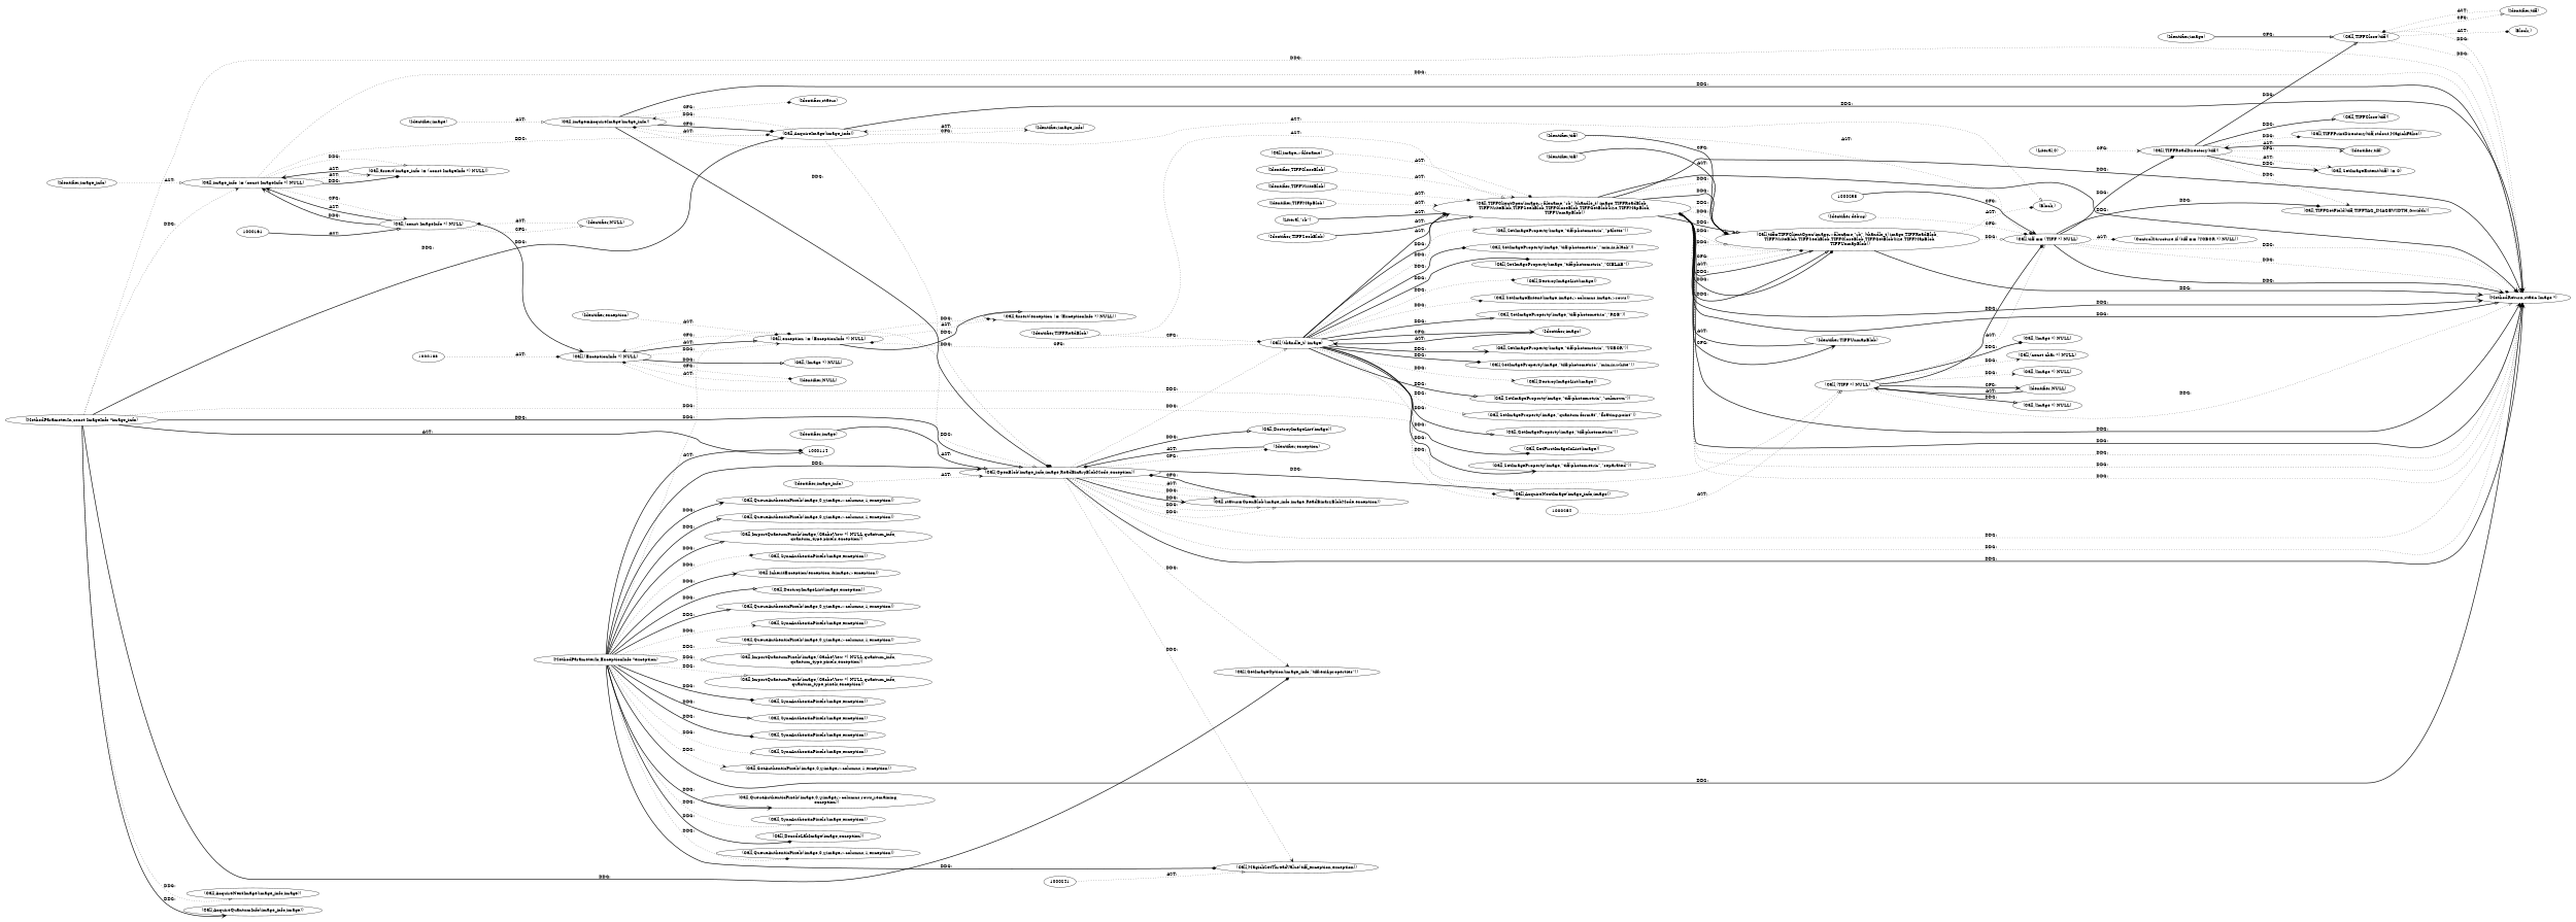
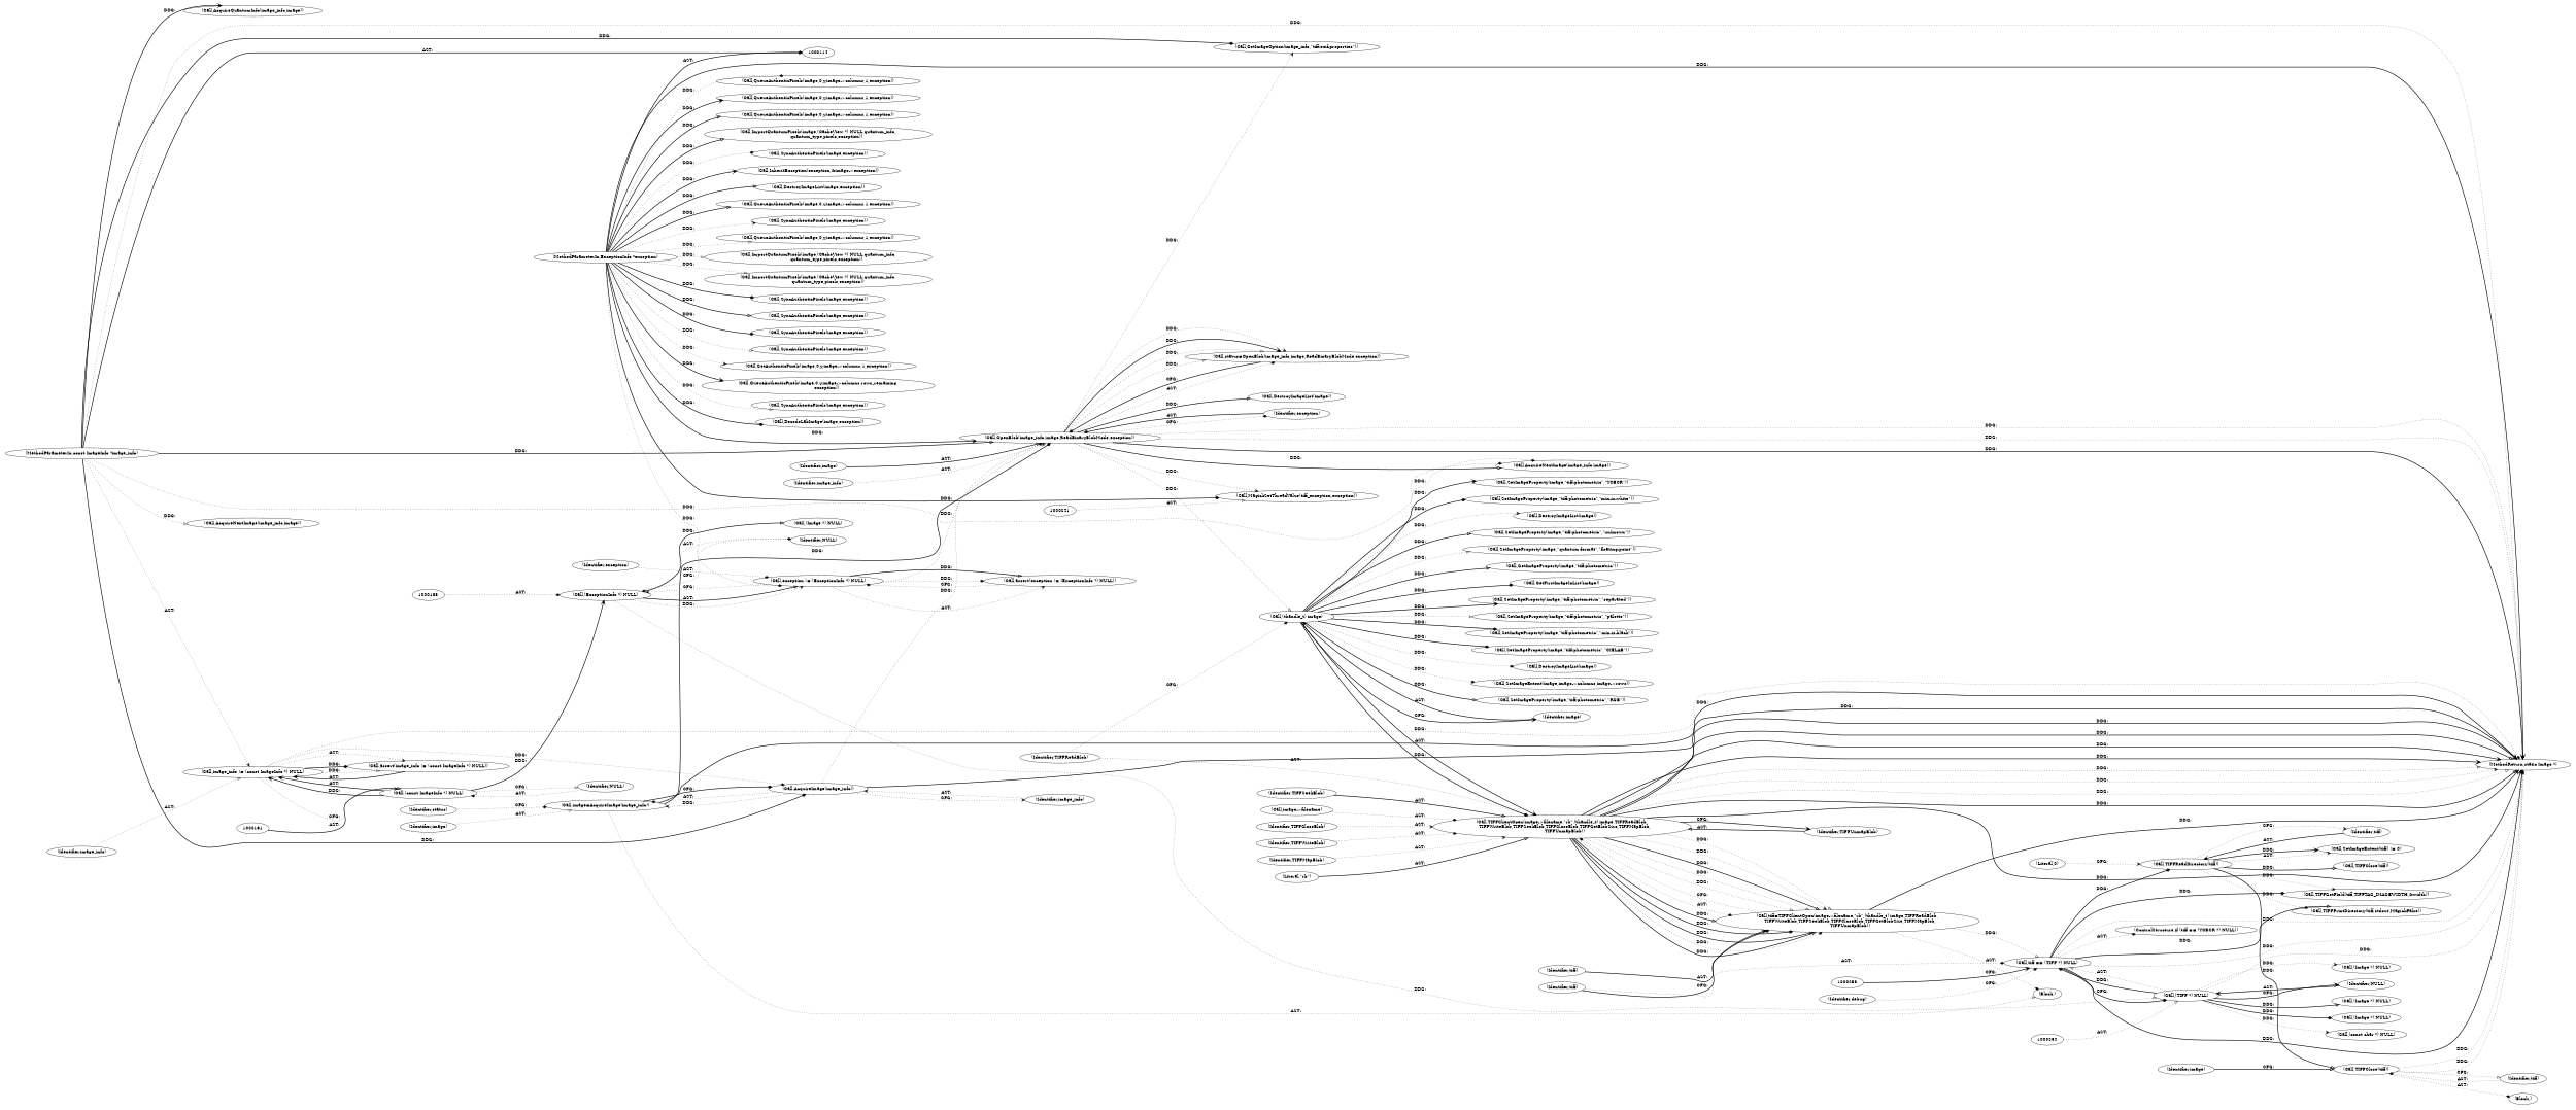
  digraph {
    rankdir=LR
    edge [arrowhead=onormal style=dotted]
    n1 [label="(Call,TIFFClose(tiff))"]
    n2 [label="(Identifier,tiff)"]
    n3 [label="(Block,)"]
    n4 [label="(MethodReturn,static Image *)"]
    n5 [label="(Call,TIFFReadDirectory(tiff))"]
    n6 [label="(Call,TIFFClose(tiff))"]
    n7 [label="(Call,TIFFPrintDirectory(tiff,stdout,MagickFalse))"]
    n8 [label="(Call,TIFFGetField(tiff,TIFFTAG_IMAGEWIDTH,&width))"]
    n9 [label="(Call,SetImageExtent(tiff) != 0)"]
    n10 [label="(Identifier,tiff)"]
    n11 [label="(Call,tiff == (TIFF *) NULL)"]
    n12 [label="(Call,(TIFF *) NULL)"]
    n13 [label="(ControlStructure,if (tiff == (YCBCR *) NULL))"]
    n14 [label="(Call,(Image *) NULL)"]
    n15 [label="(Identifier,NULL)"]
    n16 [label="(Call,(Image *) NULL)"]
    n17 [label="(Call,(Image *) NULL)"]
    n18 [label="(Call,(const char *) NULL)"]
    n19 [label="(Call,tiff=TIFFClientOpen(image->filename,\"rb\",(thandle_t) image,TIFFReadBlob,\n    TIFFWriteBlob,TIFFSeekBlob,TIFFCloseBlob,TIFFGetBlobSize,TIFFMapBlob,\n    TIFFUnmapBlob))"]
    n20 [label="(Call,TIFFClientOpen(image->filename,\"rb\",(thandle_t) image,TIFFReadBlob,\n    TIFFWriteBlob,TIFFSeekBlob,TIFFCloseBlob,TIFFGetBlobSize,TIFFMapBlob,\n    TIFFUnmapBlob))"]
    n21 [label="(Block,)"]
    n22 [label="(Identifier,TIFFUnmapBlob)"]
    n23 [label="(Call,(thandle_t) image)"]
    n24 [label="(Call,SetImageProperty(image,\"tiff:photometric\",\"CIELAB\"))"]
    n25 [label="(Call,DestroyImageList(image))"]
    n26 [label="(Call,AcquireNextImage(image_info,image))"]
    n27 [label="(Call,SetImageExtent(image,image->columns,image->rows))"]
    n28 [label="(Call,SetImageProperty(image,\"tiff:photometric\",\"RGB\"))"]
    n29 [label="(Identifier,image)"]
    n30 [label="(Call,SetImageProperty(image,\"tiff:photometric\",\"YCBCR\"))"]
    n31 [label="(Call,SetImageProperty(image,\"tiff:photometric\",\"min-is-white\"))"]
    n32 [label="(Call,DestroyImageList(image))"]
    n33 [label="(Call,SetImageProperty(image,\"tiff:photometric\",\"unknown\"))"]
    n34 [label="(Call,SetImageProperty(image,\"quantum:format\",\"floating-point\"))"]
    n35 [label="(Call,GetImageProperty(image,\"tiff:photometric\"))"]
    n36 [label="(Call,GetFirstImageInList(image))"]
    n37 [label="(Call,SetImageProperty(image,\"tiff:photometric\",\"separated\"))"]
    n38 [label="(Call,SetImageProperty(image,\"tiff:photometric\",\"palette\"))"]
    n39 [label="(Call,SetImageProperty(image,\"tiff:photometric\",\"min-is-black\"))"]
    n40 [label="(Call,OpenBlob(image_info,image,ReadBinaryBlobMode,exception))"]
    n41 [label="(Identifier,exception)"]
    n42 [label="(Call,GetImageOption(image_info,\"tiff:exif-properties\"))"]
    n43 [label="(Call,status=OpenBlob(image_info,image,ReadBinaryBlobMode,exception))"]
    n44 [label="(Call,MagickSetThreadValue(tiff_exception,exception))"]
    n45 [label="(Call,DestroyImageList(image))"]
    n46 [label="(Call,AcquireImage(image_info))"]
    n47 [label="(Call,image=AcquireImage(image_info))"]
    n48 [label="(Identifier,image_info)"]
    n49 [label="(Call,image_info != (const ImageInfo *) NULL)"]
    n50 [label="(Call,(const ImageInfo *) NULL)"]
    n51 [label="(Call,assert(image_info != (const ImageInfo *) NULL))"]
    n52 [label="(Call,(ExceptionInfo *) NULL)"]
    n53 [label="(Identifier,NULL)"]
    n54 [label="(MethodParameterIn,const ImageInfo *image_info)"]
    n55 [label="(Call,AcquireNextImage(image_info,image))"]
    n56 [label="(Call,AcquireQuantumInfo(image_info,image))"]
    1000114
    n58 [label="(Call,exception != (ExceptionInfo *) NULL)"]
    n59 [label="(Call,(Image *) NULL)"]
    n60 [label="(Identifier,NULL)"]
    n61 [label="(Call,assert(exception != (ExceptionInfo *) NULL))"]
    n62 [label="(MethodParameterIn,ExceptionInfo *exception)"]
    n63 [label="(Call,QueueAuthenticPixels(image,0,y,image->columns,1,exception))"]
    n64 [label="(Call,QueueAuthenticPixels(image,0,y,image->columns,1,exception))"]
    n65 [label="(Call,QueueAuthenticPixels(image,0,y,image->columns,1,exception))"]
    n66 [label="(Call,ImportQuantumPixels(image,(CacheView *) NULL,quantum_info,\n            quantum_type,pixels,exception))"]
    n67 [label="(Call,SyncAuthenticPixels(image,exception))"]
    n68 [label="(Call,InheritException(exception,&image->exception))"]
    n69 [label="(Call,DestroyImageList(image,exception))"]
    n70 [label="(Call,QueueAuthenticPixels(image,0,y,image->columns,1,exception))"]
    n71 [label="(Call,SyncAuthenticPixels(image,exception))"]
    n72 [label="(Call,QueueAuthenticPixels(image,0,y,image->columns,1,exception))"]
    n73 [label="(Call,ImportQuantumPixels(image,(CacheView *) NULL,quantum_info,\n            quantum_type,pixels,exception))"]
    n74 [label="(Call,ImportQuantumPixels(image,(CacheView *) NULL,quantum_info,\n              quantum_type,pixels,exception))"]
    n75 [label="(Call,SyncAuthenticPixels(image,exception))"]
    n76 [label="(Call,SyncAuthenticPixels(image,exception))"]
    n77 [label="(Call,SyncAuthenticPixels(image,exception))"]
    n78 [label="(Call,SyncAuthenticPixels(image,exception))"]
    n79 [label="(Call,GetAuthenticPixels(image,0,y,image->columns,1,exception))"]
    n80 [label="(Call,QueueAuthenticPixels(image,0,y,image->columns,rows_remaining,\n            exception))"]
    n81 [label="(Call,SyncAuthenticPixels(image,exception))"]
    n82 [label="(Call,DecodeLabImage(image,exception))"]
    n83 [label="(Identifier,status)"]
    n84 [label="(Identifier,tiff)"]
    n85 [label="(Literal,0)"]
    n86 [label="(Identifier,TIFFMapBlob)"]
    n87 [label="(Literal,\"rb\")"]
    n88 [label="(Identifier,image_info)"]
    n89 [label="(Identifier,image)"]
    n90 [label="(Identifier,image)"]
    n91 [label="(Identifier,TIFFSeekBlob)"]
    n92 [label="(Identifier,TIFFReadBlob)"]
    n93 [label="(Identifier,image_info)"]
    n94 [label="(Call,image->filename)"]
    n95 [label="(Identifier,tiff)"]
    n96 [label="(Identifier,exception)"]
    n97 [label="(Identifier,TIFFCloseBlob)"]
    n98 [label="(Identifier,TIFFWriteBlob)"]
    n99 [label="(Identifier,image)"]
    n100 [label="(Identifier,debug)"]
    1000258
    1000241
    1000161
    1000188
    1000254
    n1 -> n2 [label="CFG: "]
    n1 -> n3 [arrowhead=diamond label="AST: "]
    n1 -> n4 [arrowhead=diamond label="DDG: "]
    n1 -> n4 [label="DDG: "]
    n2 -> n1 [arrowhead=diamond label="AST: "]
    n5 -> n1 [label="DDG: " style=bold]
    n5 -> n6 [label="DDG: " style=bold]
    n5 -> n7 [arrowhead=diamond label="DDG: "]
    n5 -> n8 [arrowhead=vee label="DDG: "]
    n5 -> n9 [arrowhead=vee label="AST: "]
    n5 -> n9 [arrowhead=vee label="DDG: " style=bold]
    n5 -> n10 [arrowhead=vee label="CFG: "]
    n10 -> n5 [arrowhead=vee label="AST: " style=bold]
    n11 -> n4 [arrowhead=vee label="DDG: " style=bold]
    n11 -> n4 [arrowhead=diamond label="DDG: "]
    n11 -> n4 [arrowhead=diamond label="DDG: "]
    n11 -> n5 [arrowhead=diamond label="DDG: " style=bold]
+   n11 -> n7 [label="DDG: " style=bold]
    n11 -> n8 [arrowhead=diamond label="DDG: " style=bold]
+   n11 -> n12 [arrowhead=diamond label="CFG: " style=bold]
    n11 -> n13 [arrowhead=diamond label="AST: "]
    n12 -> n4 [label="DDG: "]
    n12 -> n11 [label="AST: "]
    n12 -> n11 [arrowhead=diamond label="DDG: " style=bold]
    n12 -> n14 [arrowhead=vee label="DDG: "]
    n12 -> n15 [arrowhead=vee label="CFG: " style=bold]
    n12 -> n16 [label="DDG: " style=bold]
    n12 -> n17 [arrowhead=diamond label="DDG: " style=bold]
    n12 -> n18 [arrowhead=vee label="DDG: "]
    n15 -> n12 [arrowhead=vee label="AST: " style=bold]
    n19 -> n4 [arrowhead=vee label="DDG: " style=bold]
    n19 -> n11 [label="DDG: "]
    n19 -> n20 [arrowhead=diamond label="CFG: "]
    n19 -> n21 [arrowhead=diamond label="AST: "]
    n20 -> n4 [label="DDG: " style=bold]
    n20 -> n4 [arrowhead=vee label="DDG: " style=bold]
    n20 -> n4 [arrowhead=vee label="DDG: " style=bold]
    n20 -> n4 [label="DDG: " style=bold]
    n20 -> n4 [arrowhead=vee label="DDG: " style=bold]
    n20 -> n4 [arrowhead=vee label="DDG: " style=bold]
    n20 -> n4 [label="DDG: "]
    n20 -> n4 [arrowhead=vee label="DDG: "]
    n20 -> n4 [label="DDG: "]
    n20 -> n19 [arrowhead=diamond label="AST: "]
    n20 -> n19 [label="DDG: " style=bold]
    n20 -> n19 [arrowhead=diamond label="DDG: " style=bold]
    n20 -> n19 [label="DDG: " style=bold]
    n20 -> n19 [arrowhead=diamond label="DDG: "]
    n20 -> n19 [label="DDG: " style=bold]
    n20 -> n19 [label="DDG: "]
    n20 -> n19 [arrowhead=vee label="DDG: "]
    n20 -> n19 [label="DDG: " style=bold]
    n20 -> n19 [label="DDG: "]
    n20 -> n19 [label="DDG: "]
    n20 -> n22 [arrowhead=vee label="CFG: " style=bold]
    n22 -> n20 [label="AST: " style=bold]
    n23 -> n20 [arrowhead=vee label="AST: " style=bold]
    n23 -> n20 [arrowhead=diamond label="DDG: " style=bold]
    n23 -> n24 [arrowhead=diamond label="DDG: " style=bold]
    n23 -> n25 [arrowhead=diamond label="DDG: "]
    n23 -> n26 [arrowhead=diamond label="DDG: "]
    n23 -> n27 [arrowhead=diamond label="DDG: "]
    n23 -> n28 [label="DDG: " style=bold]
    n23 -> n29 [arrowhead=vee label="CFG: " style=bold]
    n23 -> n30 [arrowhead=vee label="DDG: " style=bold]
    n23 -> n31 [arrowhead=diamond label="DDG: " style=bold]
    n23 -> n32 [arrowhead=vee label="DDG: "]
    n23 -> n33 [label="DDG: " style=bold]
    n23 -> n34 [label="DDG: "]
    n23 -> n35 [label="DDG: " style=bold]
    n23 -> n36 [arrowhead=diamond label="DDG: " style=bold]
    n23 -> n37 [arrowhead=vee label="DDG: " style=bold]
    n23 -> n38 [label="DDG: "]
    n23 -> n39 [arrowhead=diamond label="DDG: " style=bold]
    n29 -> n23 [arrowhead=vee label="AST: " style=bold]
    n40 -> n4 [arrowhead=vee label="DDG: "]
    n40 -> n4 [arrowhead=vee label="DDG: "]
    n40 -> n4 [arrowhead=vee label="DDG: " style=bold]
    n40 -> n23 [label="DDG: "]
    n40 -> n26 [label="DDG: " style=bold]
    n40 -> n41 [arrowhead=diamond label="CFG: "]
    n40 -> n42 [arrowhead=vee label="DDG: "]
    n40 -> n43 [arrowhead=diamond label="AST: "]
    n40 -> n43 [arrowhead=vee label="DDG: "]
    n40 -> n43 [arrowhead=vee label="DDG: " style=bold]
    n40 -> n43 [label="DDG: "]
    n40 -> n43 [label="DDG: "]
    n40 -> n44 [arrowhead=vee label="DDG: "]
    n40 -> n45 [label="DDG: " style=bold]
    n41 -> n40 [arrowhead=diamond label="AST: " style=bold]
    n43 -> n40 [arrowhead=diamond label="CFG: " style=bold]
    n46 -> n4 [arrowhead=vee label="DDG: " style=bold]
    n46 -> n40 [arrowhead=diamond label="DDG: "]
    n46 -> n47 [arrowhead=diamond label="AST: "]
    n46 -> n47 [arrowhead=vee label="DDG: "]
    n46 -> n48 [arrowhead=vee label="CFG: "]
    n47 -> n4 [label="DDG: " style=bold]
    n47 -> n21 [label="AST: "]
    n47 -> n40 [arrowhead=diamond label="DDG: " style=bold]
    n47 -> n46 [arrowhead=diamond label="CFG: " style=bold]
    n48 -> n46 [arrowhead=vee label="AST: "]
    n49 -> n4 [arrowhead=diamond label="DDG: "]
    n49 -> n46 [arrowhead=diamond label="DDG: "]
    n49 -> n50 [arrowhead=vee label="CFG: "]
    n49 -> n51 [arrowhead=vee label="AST: "]
    n49 -> n51 [arrowhead=diamond label="DDG: " style=bold]
    n49 -> n51 [label="DDG: "]
    n50 -> n49 [arrowhead=vee label="AST: " style=bold]
    n50 -> n49 [arrowhead=vee label="DDG: " style=bold]
    n50 -> n52 [arrowhead=vee label="DDG: " style=bold]
    n50 -> n53 [label="CFG: "]
    n51 -> n49 [arrowhead=vee label="AST: " style=bold]
    n52 -> n12 [label="DDG: "]
    n52 -> n58 [label="AST: " style=bold]
    n52 -> n58 [arrowhead=vee label="DDG: "]
    n52 -> n59 [label="DDG: " style=bold]
    n52 -> n60 [arrowhead=diamond label="CFG: "]
    n53 -> n50 [arrowhead=diamond label="AST: "]
    n54 -> n4 [label="DDG: "]
    n54 -> n26 [arrowhead=diamond label="DDG: "]
    n54 -> n40 [label="DDG: " style=bold]
    n54 -> n42 [arrowhead=diamond label="DDG: " style=bold]
    n54 -> n46 [arrowhead=diamond label="DDG: " style=bold]
-   n54 -> n49 [arrowhead=vee label="DDG: "]
+   n54 -> n49 [arrowhead=vee label="AST: "]
    n54 -> n55 [label="DDG: "]
    n54 -> n56 [arrowhead=vee label="DDG: " style=bold]
    n54 -> 1000114 [label="AST: " style=bold]
    n58 -> n40 [label="DDG: "]
    n58 -> n52 [arrowhead=vee label="CFG: "]
    n58 -> n61 [arrowhead=vee label="AST: "]
    n58 -> n61 [label="DDG: " style=bold]
    n58 -> n61 [arrowhead=diamond label="DDG: "]
    n60 -> n52 [arrowhead=diamond label="AST: "]
-   n23 -> n58 [arrowhead=diamond label="CFG: "]
+   n61 -> n58 [arrowhead=diamond label="CFG: "]
    n62 -> n4 [arrowhead=vee label="DDG: " style=bold]
    n62 -> n40 [arrowhead=vee label="DDG: " style=bold]
    n62 -> n44 [arrowhead=diamond label="DDG: " style=bold]
    n62 -> 1000114 [arrowhead=diamond label="AST: " style=bold]
    n62 -> n58 [arrowhead=diamond label="DDG: "]
    n62 -> n63 [arrowhead=diamond label="DDG: "]
    n62 -> n64 [arrowhead=vee label="DDG: " style=bold]
    n62 -> n65 [label="DDG: " style=bold]
    n62 -> n66 [label="DDG: " style=bold]
    n62 -> n67 [arrowhead=diamond label="DDG: "]
    n62 -> n68 [arrowhead=vee label="DDG: " style=bold]
    n62 -> n69 [label="DDG: " style=bold]
    n62 -> n70 [label="DDG: " style=bold]
    n62 -> n71 [arrowhead=vee label="DDG: "]
    n62 -> n72 [label="DDG: "]
    n62 -> n73 [label="DDG: "]
    n62 -> n74 [label="DDG: "]
    n62 -> n75 [arrowhead=diamond label="DDG: " style=bold]
    n62 -> n76 [label="DDG: " style=bold]
    n62 -> n77 [arrowhead=diamond label="DDG: " style=bold]
    n62 -> n78 [label="DDG: "]
    n62 -> n79 [arrowhead=vee label="DDG: "]
    n62 -> n80 [arrowhead=vee label="DDG: " style=bold]
    n62 -> n81 [label="DDG: "]
    n62 -> n82 [arrowhead=diamond label="DDG: " style=bold]
-   n47 -> n83 [arrowhead=diamond label="CFG: "]
+   n83 -> n47 [arrowhead=diamond label="CFG: "]
    n84 -> n19 [arrowhead=diamond label="AST: " style=bold]
    n85 -> n5 [arrowhead=vee label="CFG: "]
    n86 -> n20 [arrowhead=vee label="AST: "]
    n87 -> n20 [label="AST: " style=bold]
    n88 -> n49 [label="AST: "]
    n89 -> n40 [label="AST: " style=bold]
    n90 -> n1 [label="CFG: " style=bold]
    n91 -> n20 [label="AST: " style=bold]
    n92 -> n20 [label="AST: "]
    n92 -> n23 [arrowhead=diamond label="CFG: "]
    n93 -> n40 [arrowhead=vee label="AST: "]
    n94 -> n20 [arrowhead=diamond label="AST: "]
    n95 -> n11 [arrowhead=diamond label="AST: "]
    n95 -> n19 [arrowhead=vee label="CFG: " style=bold]
    n96 -> n58 [arrowhead=diamond label="AST: "]
    n97 -> n20 [arrowhead=vee label="AST: "]
    n98 -> n20 [arrowhead=diamond label="AST: "]
    n99 -> n47 [label="AST: "]
    n100 -> n11 [arrowhead=diamond label="CFG: "]
    1000258 -> n11 [arrowhead=vee label="CFG: " style=bold]
    1000241 -> n44 [label="AST: "]
    1000161 -> n50 [label="AST: " style=bold]
    1000188 -> n52 [arrowhead=diamond label="AST: "]
    1000254 -> n12 [label="AST: "]
  }
